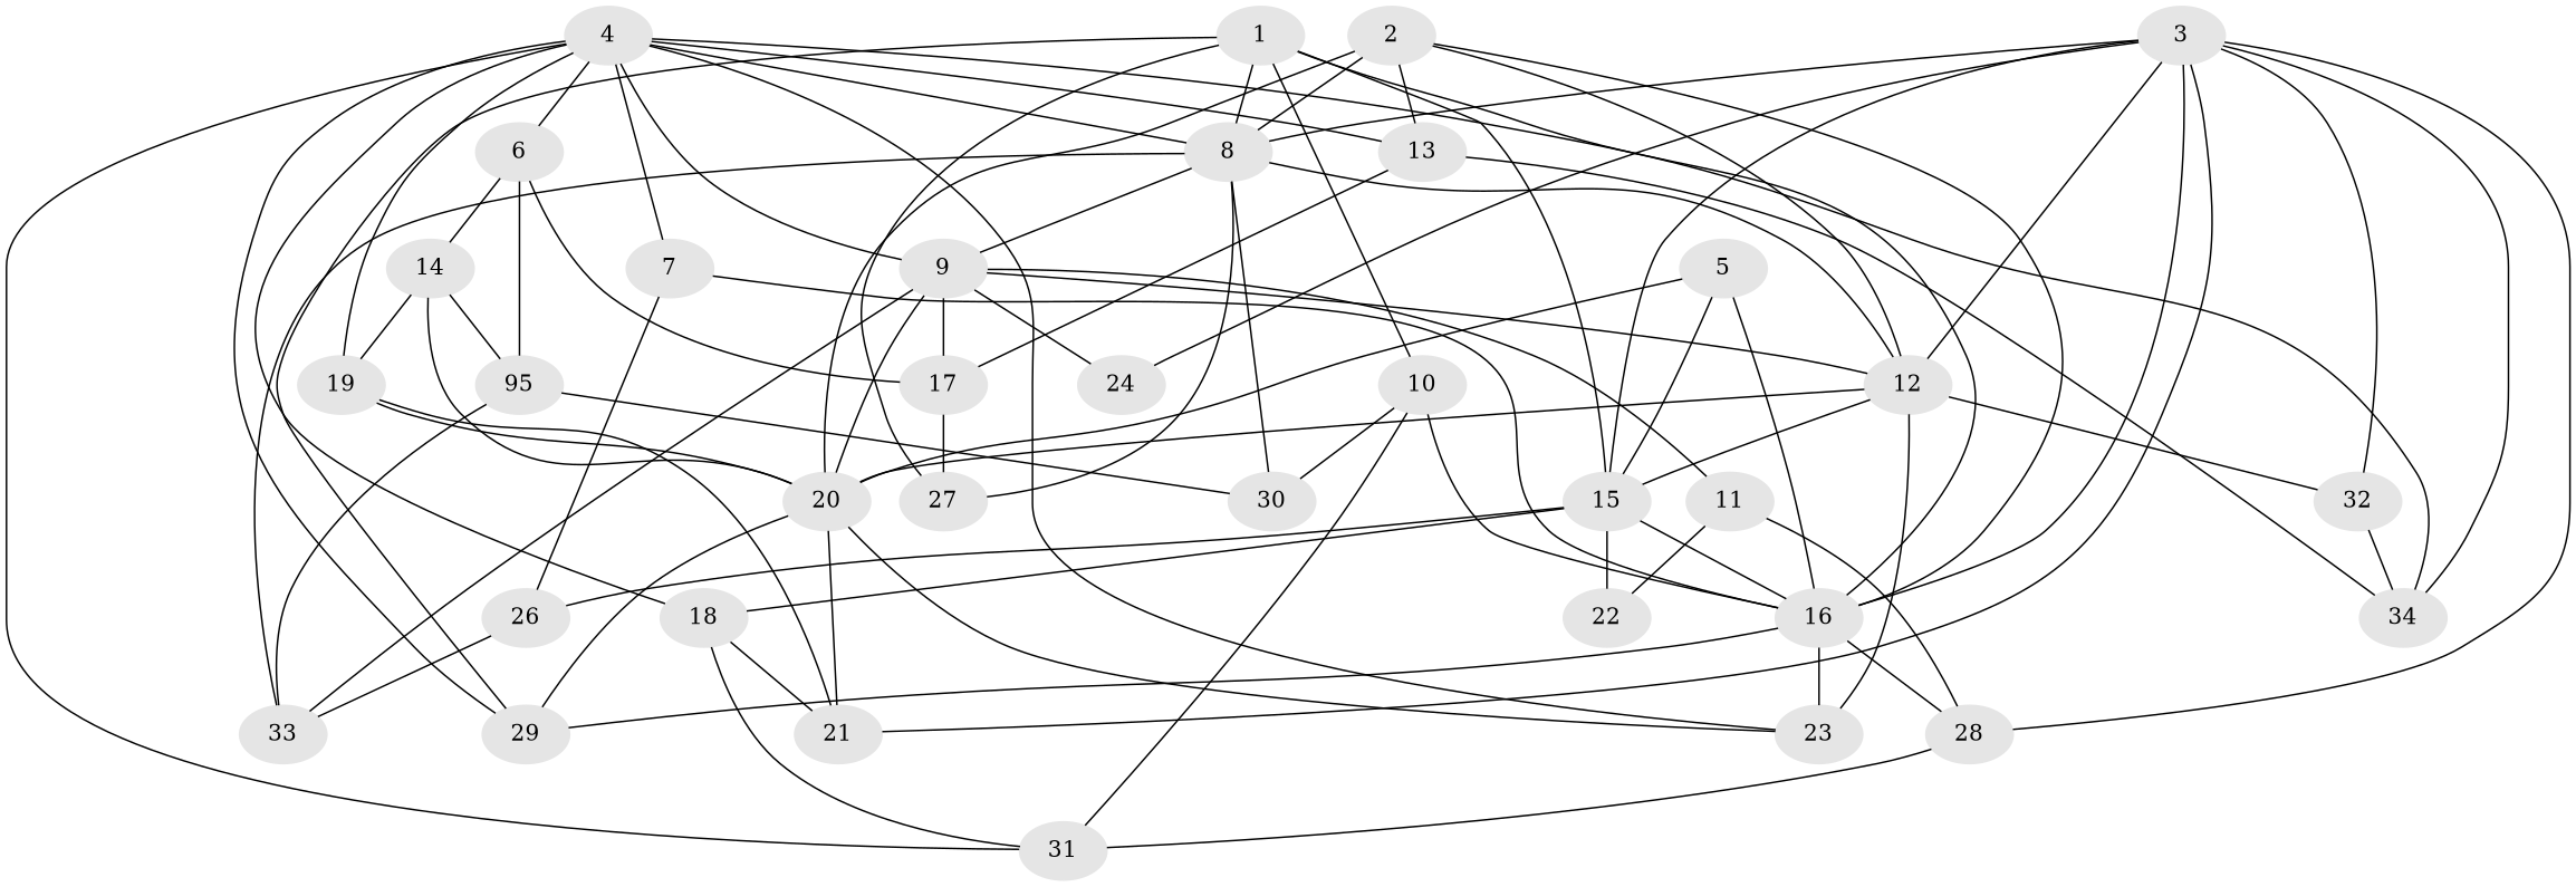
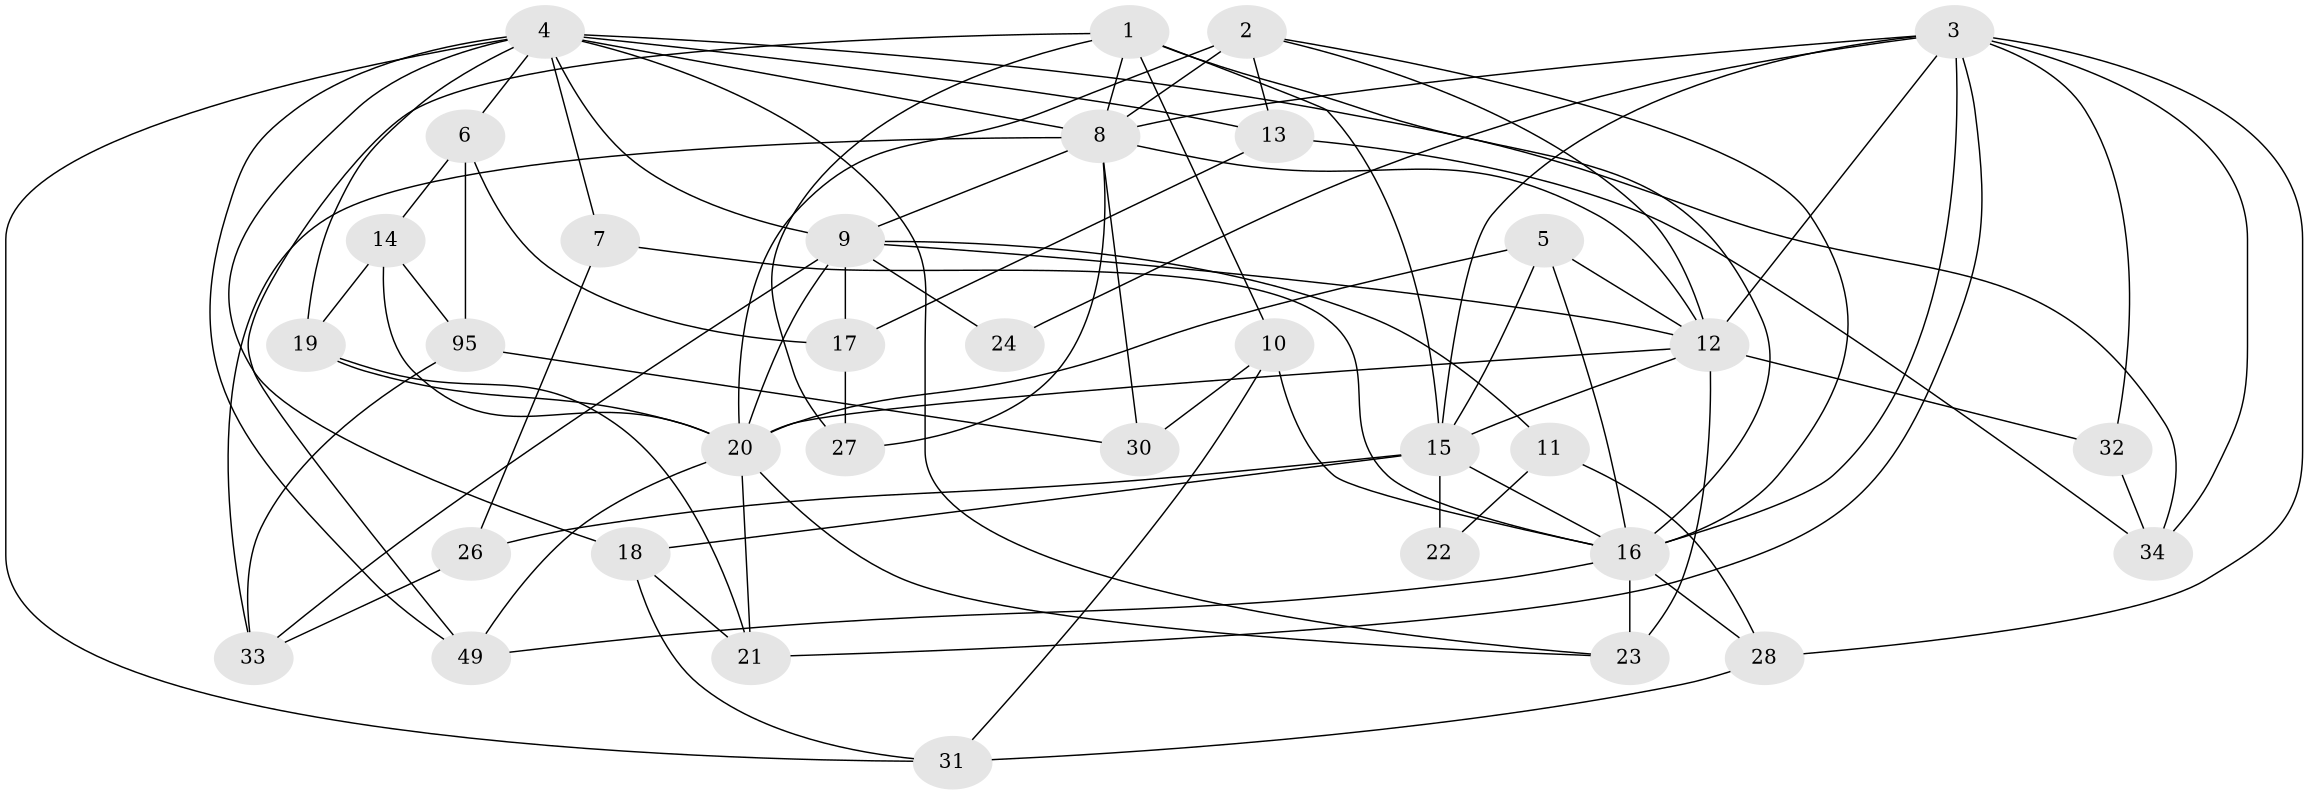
  graph {
    node [color=gray90 style=filled]
    edge [weight=1.0]
    1
    8
    10
    15
    16
    27
-   29
+   29 [label=49]
    12
    9
    30
    33
    31
    18
    22
    26
    28
    23
    2
    13
    20
    32
    34
    17
    21
    3
    24
    4
    6
    7
    19
    14
    n32 [label=95]
    11
    5
    1 -- 8 [weight=2.0]
    1 -- 10
    1 -- 15 [weight=2.0]
    1 -- 16
    1 -- 27
    1 -- 29
    8 -- 27 [weight=2.0]
    8 -- 12
    8 -- 9 [weight=2.0]
    8 -- 30
    8 -- 33
    10 -- 16
    10 -- 30
    10 -- 31
    15 -- 16
    15 -- 18
    15 -- 22 [weight=2.0]
    15 -- 26 [weight=2.0]
    16 -- 29
    16 -- 28
    16 -- 23 [weight=2.0]
    12 -- 15
    12 -- 23
    12 -- 20 [weight=2.0]
    12 -- 32
    9 -- 12
    9 -- 33
    9 -- 20
    9 -- 17
    9 -- 24 [weight=3.0]
    9 -- 11 [weight=2.0]
    18 -- 31
    18 -- 21
    26 -- 33
    28 -- 31
    2 -- 8
    2 -- 16
    2 -- 12
    2 -- 13
    2 -- 20 [weight=2.0]
    13 -- 34
    13 -- 17
    20 -- 29
    20 -- 23
    20 -- 21
    32 -- 34
    17 -- 27
    3 -- 8
    3 -- 15
    3 -- 16 [weight=2.0]
    3 -- 12
    3 -- 28
    3 -- 32
    3 -- 34
    3 -- 21
    3 -- 24
    4 -- 8
    4 -- 29
    4 -- 9
    4 -- 31
    4 -- 18
    4 -- 23
    4 -- 13
    4 -- 34
    4 -- 6
    4 -- 7 [weight=2.0]
    4 -- 19
    6 -- 17
    6 -- 14
    6 -- n32
    7 -- 16
    7 -- 26
    19 -- 20
    19 -- 21
    14 -- 20
    14 -- 19
    14 -- n32
    n32 -- 30
    n32 -- 33
    11 -- 22
    11 -- 28
    5 -- 15
    5 -- 16
+   5 -- 12
    5 -- 20
  }
